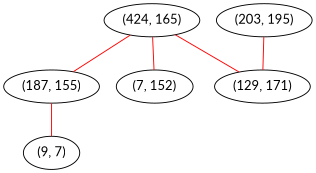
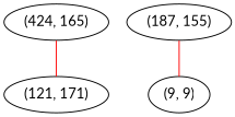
  graph {
    fontname=Lato
    node [fontname=Lato]
    edge [color=red fontname=Lato weight=1]
    n1 [label="(424, 165)"]
    n2 [label="(187, 155)"]
-   "(7, 152)"
-   "(129, 171)"
-   "(9, 7)"
-   "(203, 195)"
-   n1 -- n2
-   n1 -- "(7, 152)"
+   "(129, 171)" [label="(121, 171)"]
+   "(9, 7)" [label="(9, 9)"]
    n1 -- "(129, 171)"
    n2 -- "(9, 7)"
-   "(203, 195)" -- "(129, 171)"
  }
